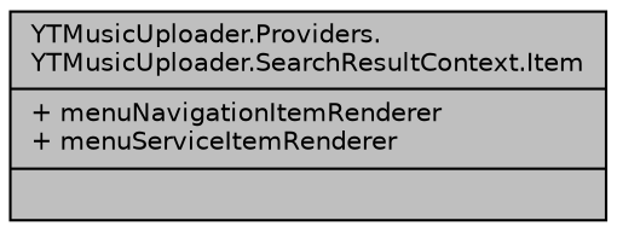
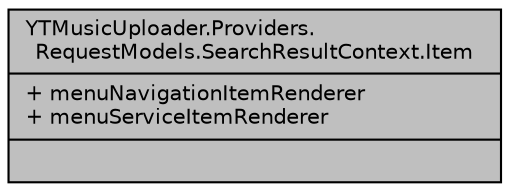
  digraph {
-   n1 [color=black fillcolor=grey75 fontcolor=black fontname=Helvetica fontsize=10 height=0.2 label="{YTMusicUploader.Providers.\lYTMusicUploader.SearchResultContext.Item\n|+ menuNavigationItemRenderer\l+ menuServiceItemRenderer\l|}" shape=record style=filled width=0.4]
+   n1 [color=black fillcolor=grey75 fontcolor=black fontname=Helvetica fontsize=10 height=0.2 label="{YTMusicUploader.Providers.\lRequestModels.SearchResultContext.Item\n|+ menuNavigationItemRenderer\l+ menuServiceItemRenderer\l|}" shape=record style=filled width=0.4]
  }
